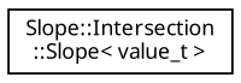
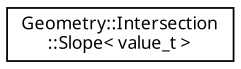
  digraph {
    rankdir=LR
    fontname="Noto Sans"
-   n1 [color=black fillcolor=white fontname="Noto Sans" fontsize=10 height=0.2 label="Slope::Intersection\l::Slope\< value_t \>" shape=record style=filled width=0.4]
+   n1 [color=black fillcolor=white fontname="Noto Sans" fontsize=10 height=0.2 label="Geometry::Intersection\l::Slope\< value_t \>" shape=record style=filled width=0.4]
  }
